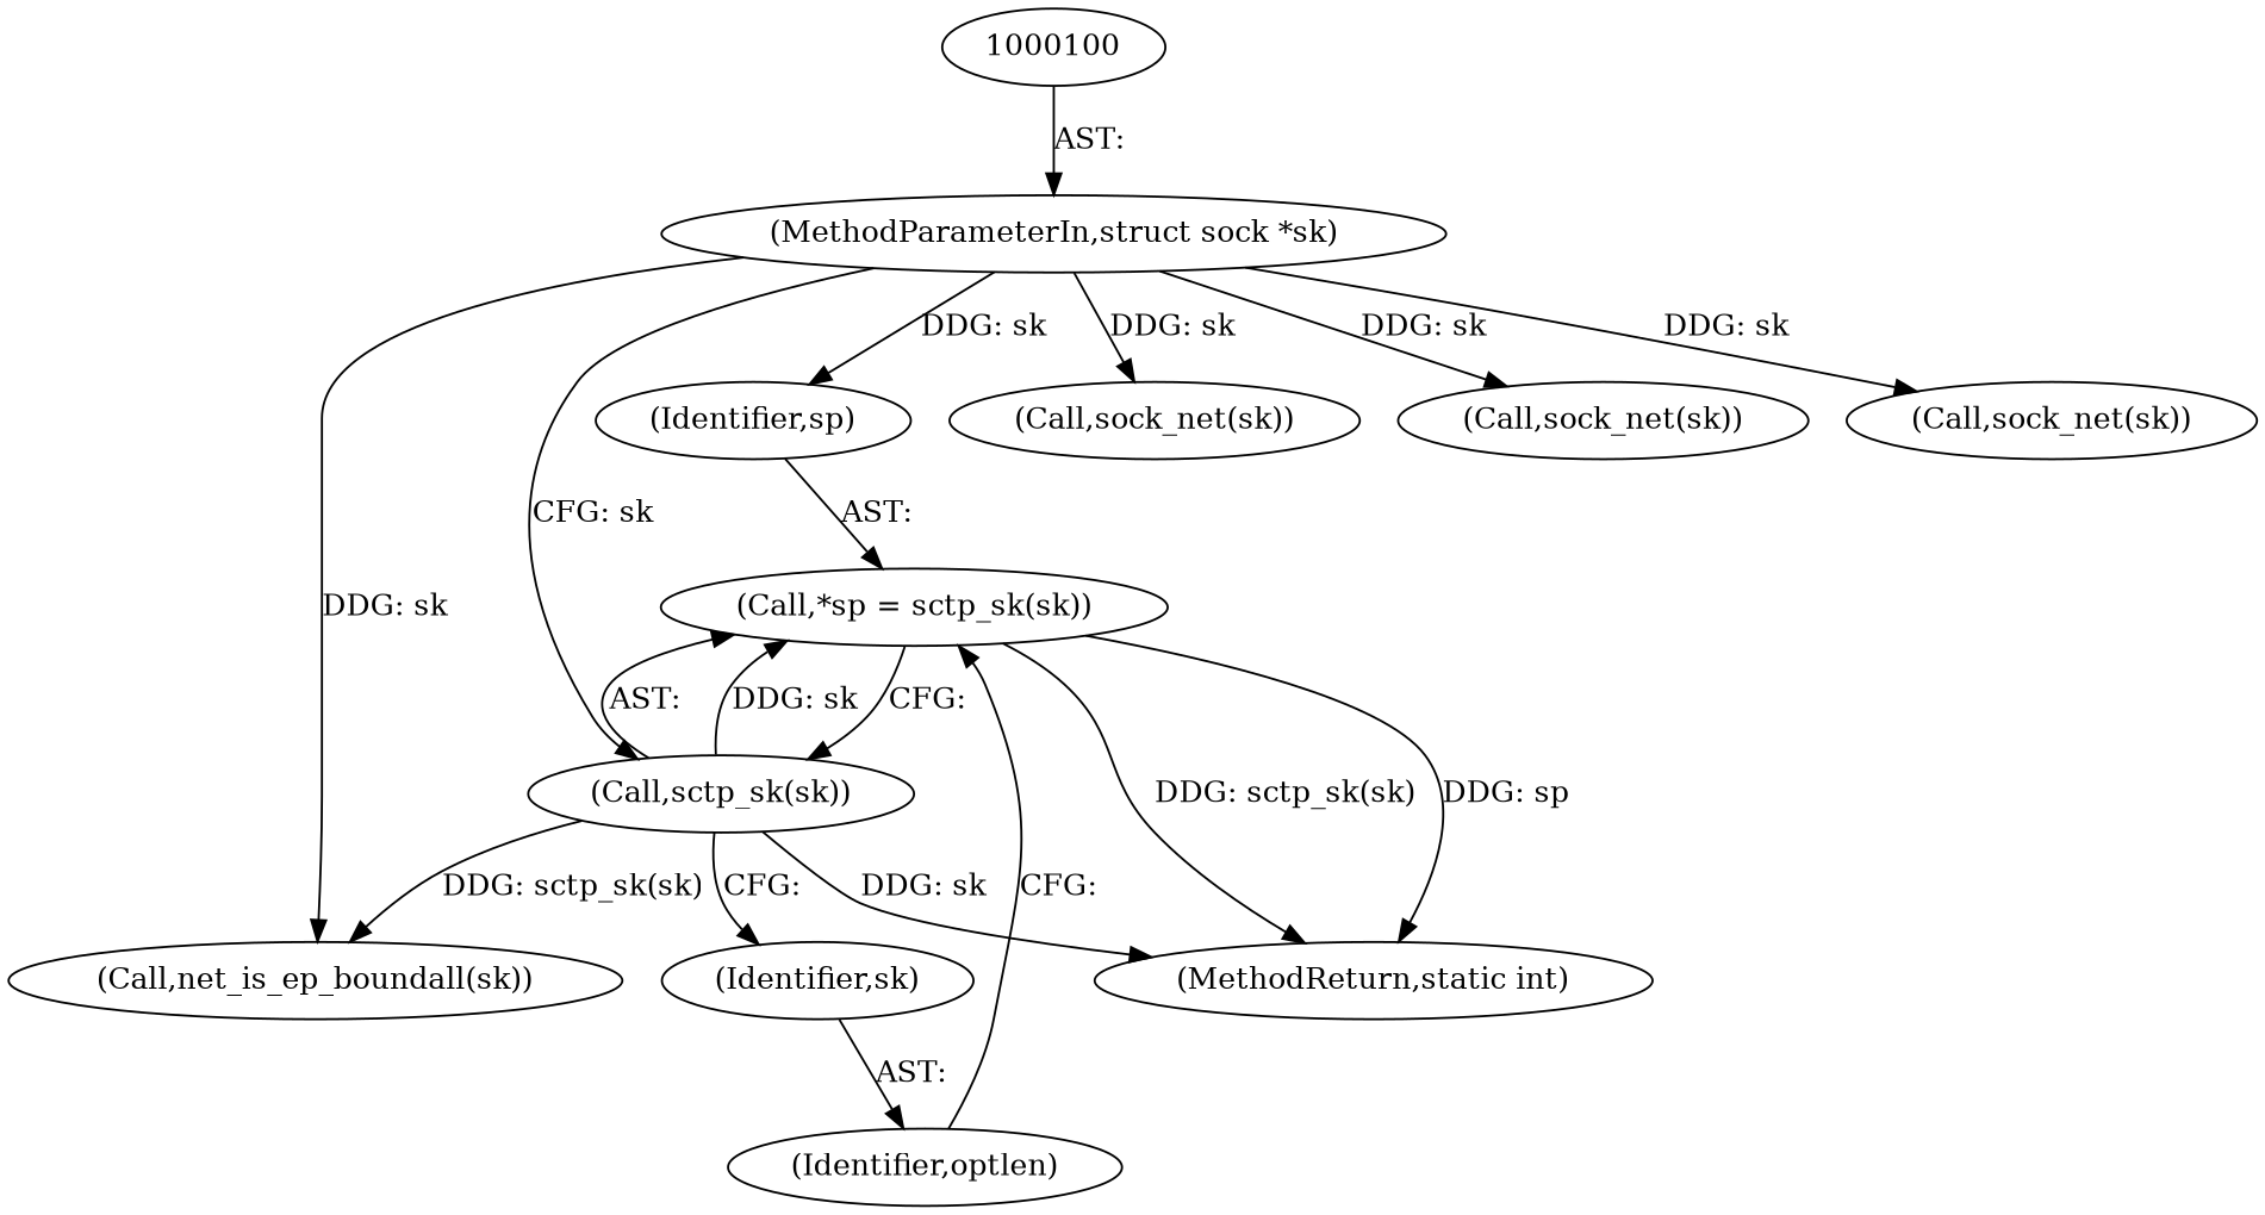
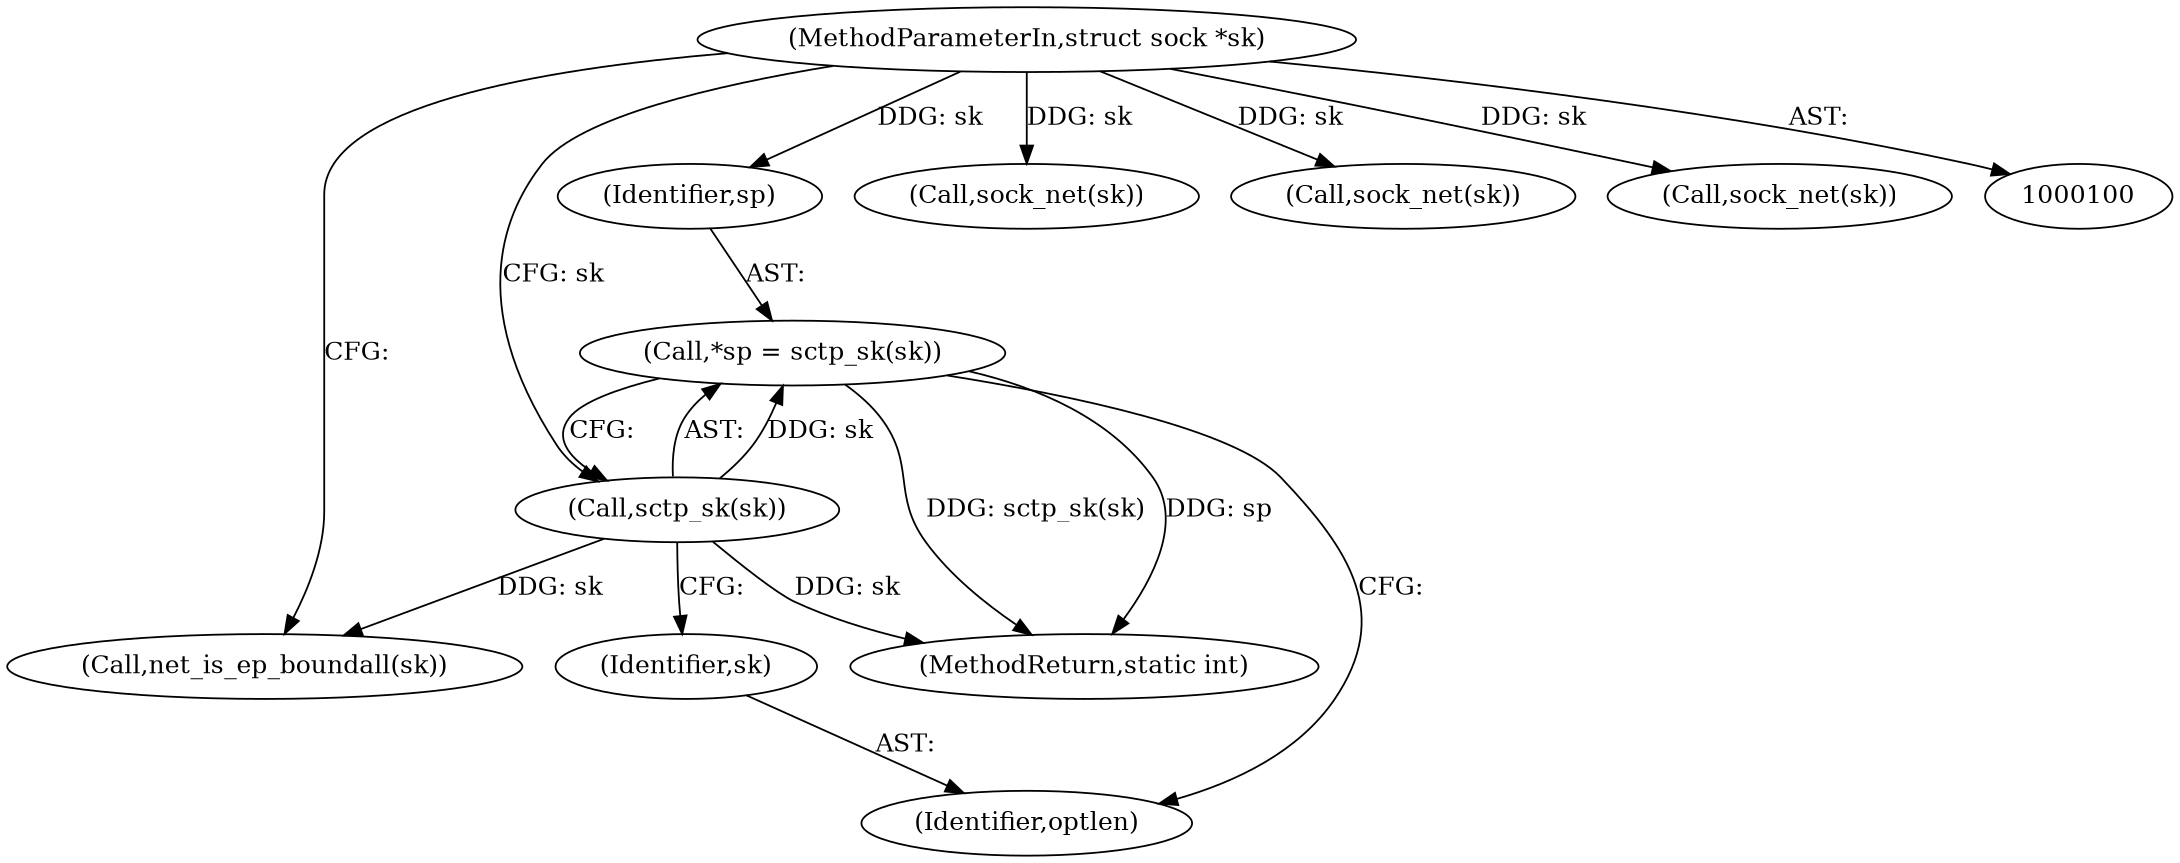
  digraph {
    n1 [label="(Call,*sp = sctp_sk(sk))"]
    n2 [label="(Call,sctp_sk(sk))"]
    n3 [label="(MethodReturn,static int)"]
    n4 [label="(Identifier,sk)"]
    n5 [label="(Call,net_is_ep_boundall(sk))"]
    n6 [label="(Identifier,optlen)"]
    n7 [label="(MethodParameterIn,struct sock *sk)"]
    n8 [label="(Call,sock_net(sk))"]
    n9 [label="(Call,sock_net(sk))"]
    n10 [label="(Call,sock_net(sk))"]
    1000100
    n12 [label="(Identifier,sp)"]
    n1 -> n2 [label="CFG: "]
    n1 -> n3 [label="DDG: sp"]
    n1 -> n3 [label="DDG: sctp_sk(sk)"]
    n2 -> n1 [label="AST: "]
    n2 -> n1 [label="DDG: sk"]
    n2 -> n3 [label="DDG: sk"]
    n2 -> n4 [label="CFG: "]
-   n2 -> n5 [label="DDG: sctp_sk(sk)"]
+   n2 -> n5 [label="DDG: sk"]
    n4 -> n6 [label="AST: "]
-   n6 -> n1 [label="CFG: "]
+   n1 -> n6 [label="CFG: "]
    n7 -> n2 [label="CFG: sk"]
-   n7 -> n5 [label="DDG: sk"]
+   n7 -> n5 [label="CFG: "]
    n7 -> n8 [label="DDG: sk"]
    n7 -> n9 [label="DDG: sk"]
    n7 -> n10 [label="DDG: sk"]
-   1000100 -> n7 [label="AST: "]
+   n7 -> 1000100 [label="AST: "]
    n7 -> n12 [label="DDG: sk"]
    n12 -> n1 [label="AST: "]
  }
